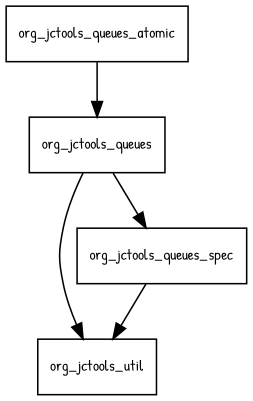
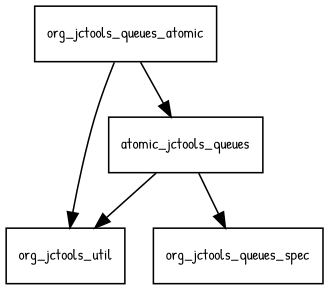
  digraph {
    fontname="Patrick Hand"
    node [fontname="Patrick Hand" fontsize=10.0 shape=box]
    edge [fontname="Patrick Hand"]
-   org_jctools_queues
+   org_jctools_queues [label=atomic_jctools_queues]
    org_jctools_util
    org_jctools_queues_spec
    org_jctools_queues_atomic
    org_jctools_queues -> org_jctools_util
    org_jctools_queues -> org_jctools_queues_spec
    org_jctools_queues_atomic -> org_jctools_queues
-   org_jctools_queues_spec -> org_jctools_util
+   org_jctools_queues_atomic -> org_jctools_util
  }
